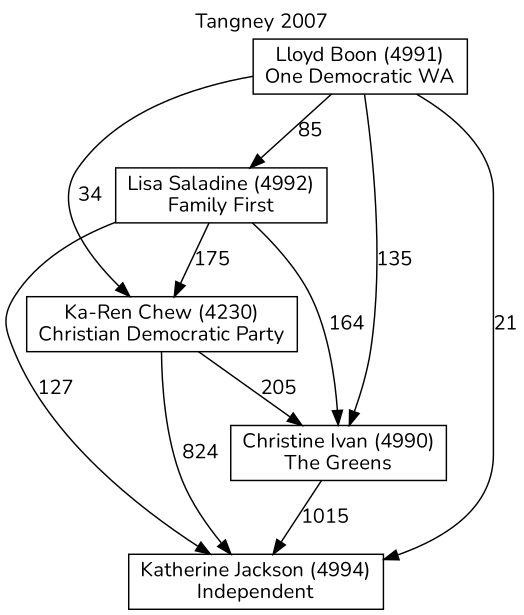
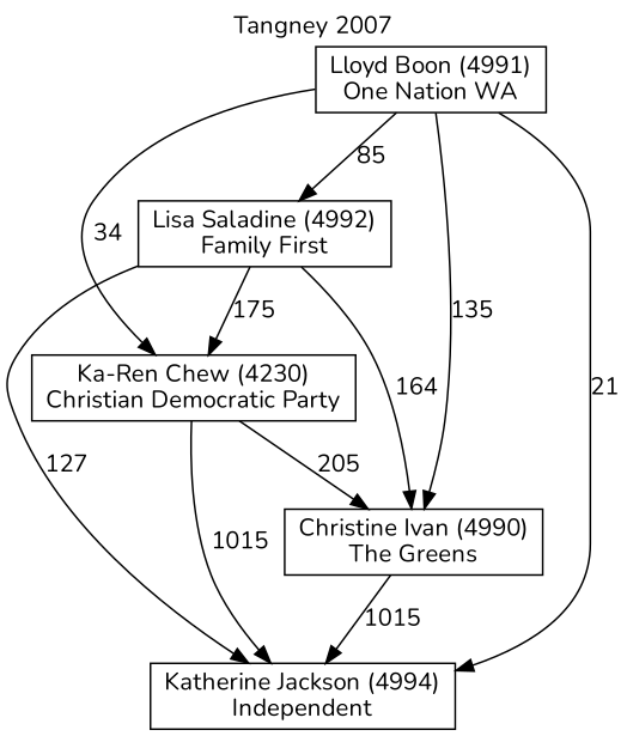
  digraph {
    fontname=Nunito
    label="Tangney 2007"
    labelloc=t
    mclimit=10
    node [fontname=Nunito shape=box]
    edge [fontname=Nunito]
    n1 [label="Christine Ivan (4990)\nThe Greens"]
    n2 [label="Katherine Jackson (4994)\nIndependent"]
    n3 [label="Ka-Ren Chew (4230)\nChristian Democratic Party"]
    n4 [label="Lisa Saladine (4992)\nFamily First"]
-   n5 [label="Lloyd Boon (4991)\nOne Democratic WA"]
+   n5 [label="Lloyd Boon (4991)\nOne Nation WA"]
    n1 -> n2 [label=1015]
    n3 -> n1 [label=205]
-   n3 -> n2 [label=824]
+   n3 -> n2 [label=1015]
    n4 -> n1 [label=164]
    n4 -> n2 [label=127]
    n4 -> n3 [label=175]
    n5 -> n1 [label=135]
    n5 -> n2 [label=21]
    n5 -> n3 [label=34]
    n5 -> n4 [label=85]
  }
